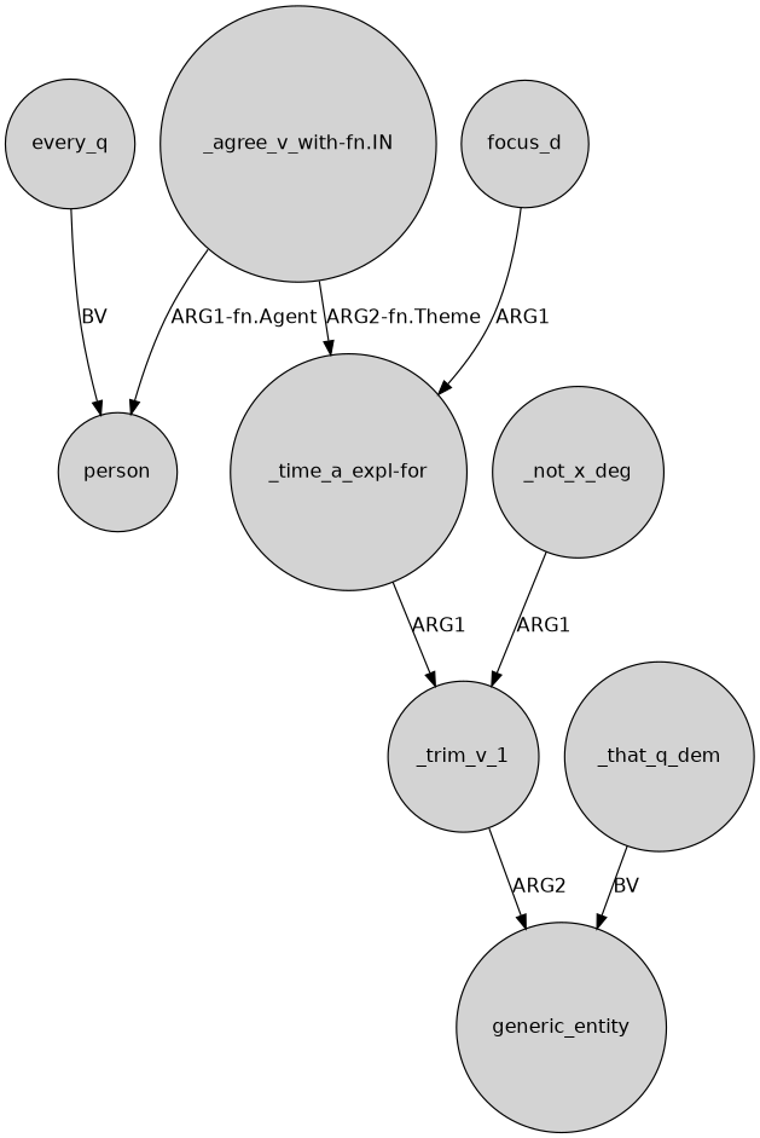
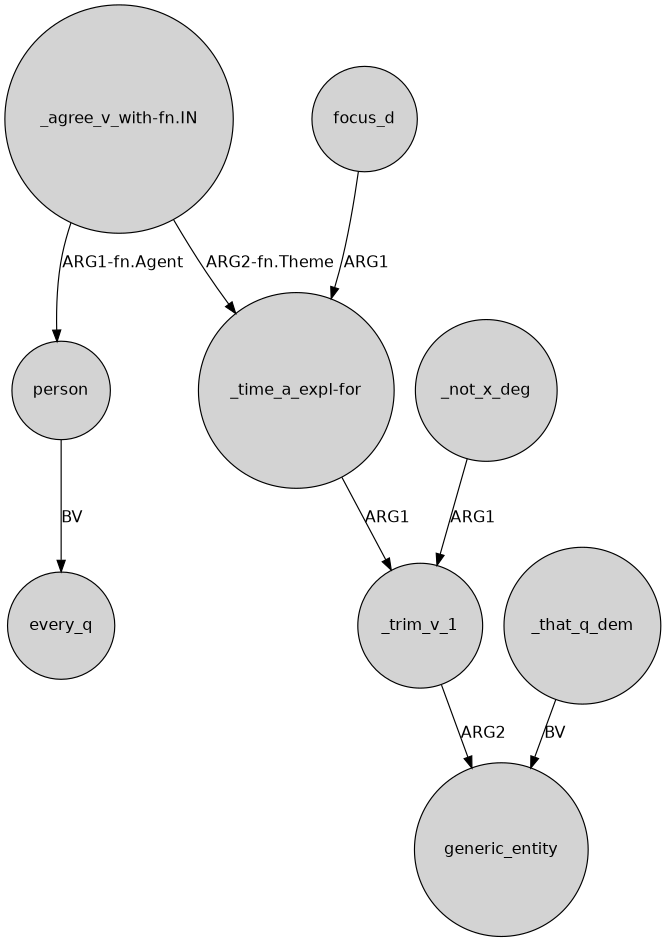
  digraph {
    fontname="DejaVu Sans"
    node [fontname="DejaVu Sans" shape=circle style=filled]
    edge [fontname="DejaVu Sans"]
    every_q
    person
    _not_x_deg
    _trim_v_1
    generic_entity
    "_agree_v_with-fn.IN"
    "_time_a_expl-for"
    _that_q_dem
    focus_d
-   every_q -> person [label=BV]
+   person -> every_q [label=BV]
    _not_x_deg -> _trim_v_1 [label=ARG1]
    _trim_v_1 -> generic_entity [label=ARG2]
    "_agree_v_with-fn.IN" -> person [label="ARG1-fn.Agent"]
    "_agree_v_with-fn.IN" -> "_time_a_expl-for" [label="ARG2-fn.Theme"]
    "_time_a_expl-for" -> _trim_v_1 [label=ARG1]
    _that_q_dem -> generic_entity [label=BV]
    focus_d -> "_time_a_expl-for" [label=ARG1]
  }
